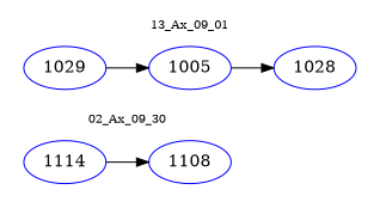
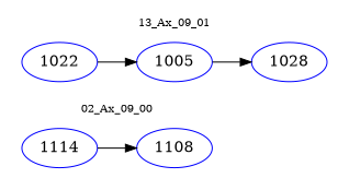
  digraph {
    rankdir=LR
    node [color=blue]
    edge [color=black]
    n1 [label=1114]
    n2 [label=1108]
-   n3 [label=1029]
+   n3 [label=1022]
    n4 [label=1005]
    n5 [label=1028]
    subgraph cluster_1 {
      color=white
      fontsize=10
-     label="02_Ax_09_30"
+     label="02_Ax_09_00"
      n1
      n2
    }
    subgraph cluster_2 {
      color=white
      fontsize=10
      label="13_Ax_09_01"
      n3
      n4
      n5
    }
    n1 -> n2
    n3 -> n4
    n4 -> n5
  }
